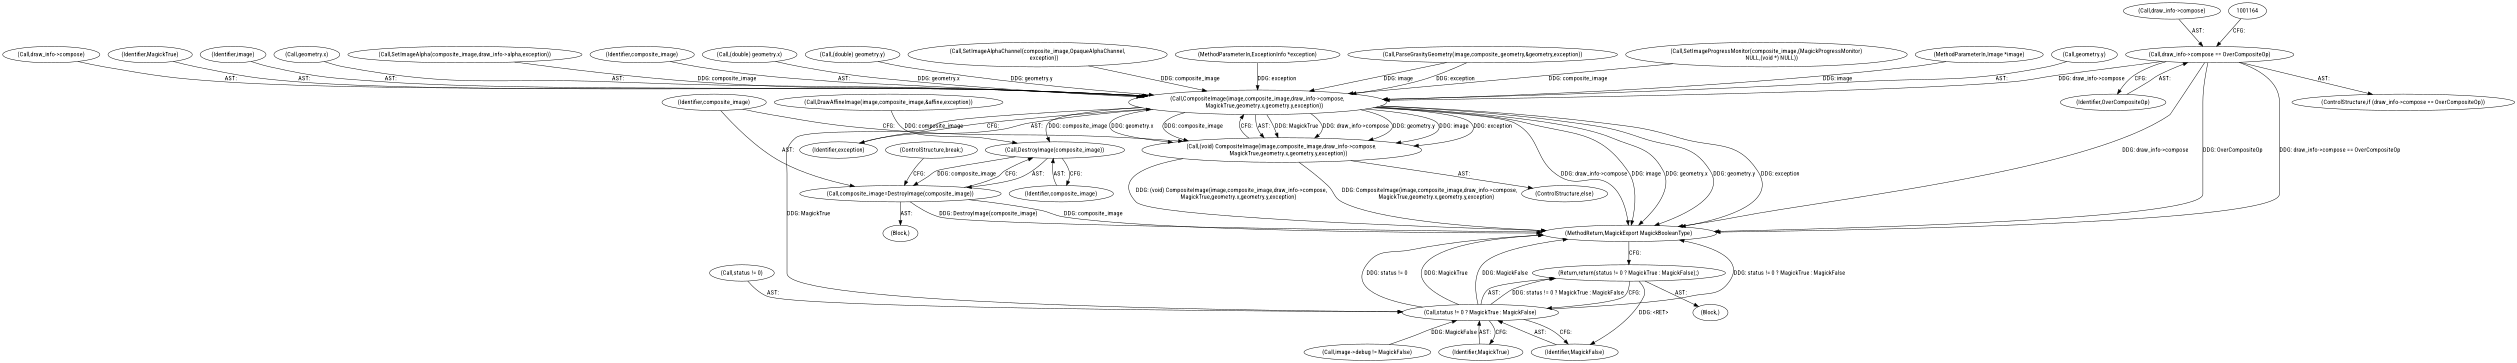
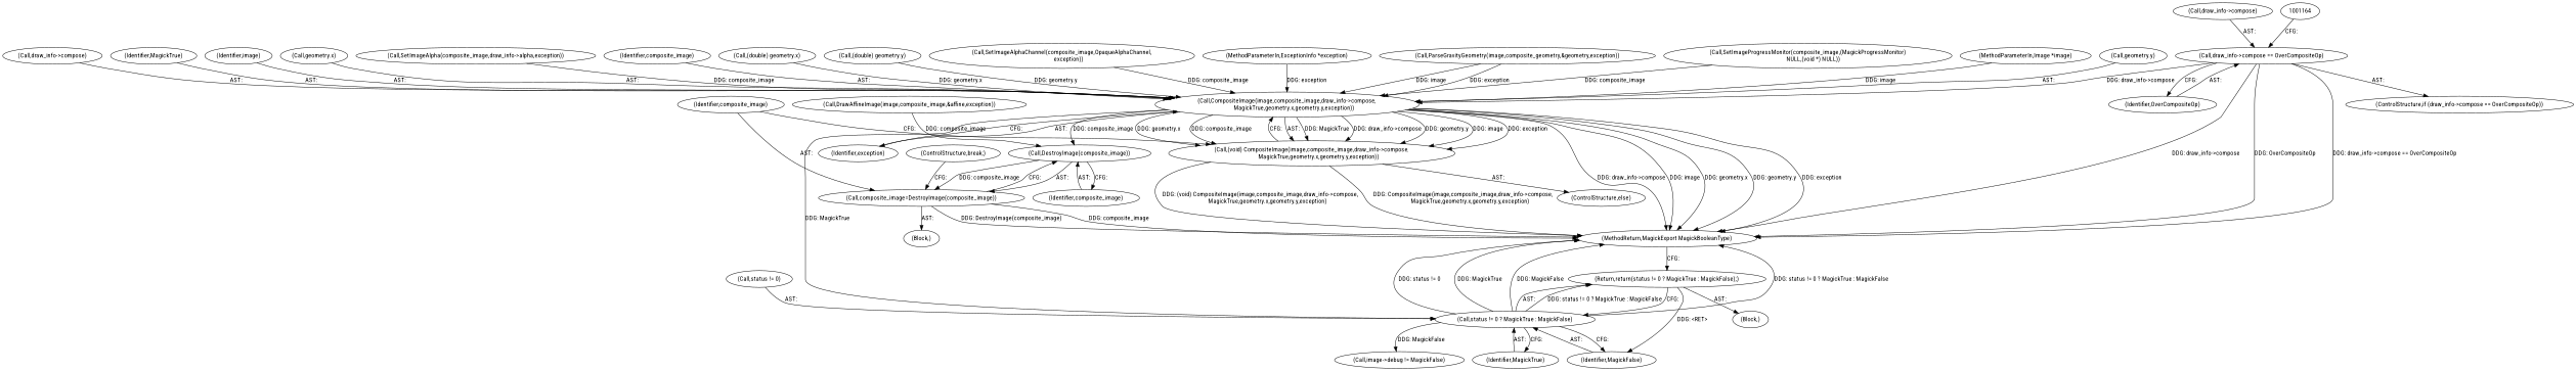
  digraph {
    fontname="Roboto Condensed"
    node [fontname="Roboto Condensed"]
    edge [fontname="Roboto Condensed"]
    n1 [label="(Call,draw_info->compose == OverCompositeOp)"]
    n2 [label="(Call,CompositeImage(image,composite_image,draw_info->compose,\n          MagickTrue,geometry.x,geometry.y,exception))"]
    n3 [label="(Identifier,OverCompositeOp)"]
    n4 [label="(MethodReturn,MagickExport MagickBooleanType)"]
    n5 [label="(ControlStructure,if (draw_info->compose == OverCompositeOp))"]
    n6 [label="(Call,(void) CompositeImage(image,composite_image,draw_info->compose,\n          MagickTrue,geometry.x,geometry.y,exception))"]
    n7 [label="(Call,DestroyImage(composite_image))"]
    n8 [label="(Call,status != 0 ? MagickTrue : MagickFalse)"]
    n9 [label="(Identifier,exception)"]
    n10 [label="(Return,return(status != 0 ? MagickTrue : MagickFalse);)"]
    n11 [label="(ControlStructure,else)"]
    n12 [label="(Call,composite_image=DestroyImage(composite_image))"]
    n13 [label="(Identifier,composite_image)"]
    n14 [label="(Identifier,MagickFalse)"]
    n15 [label="(Identifier,MagickTrue)"]
    n16 [label="(Block,)"]
    n17 [label="(Block,)"]
    n18 [label="(Call,draw_info->compose)"]
    n19 [label="(ControlStructure,break;)"]
    n20 [label="(Identifier,MagickTrue)"]
    n21 [label="(Call,draw_info->compose)"]
    n22 [label="(Identifier,image)"]
    n23 [label="(Call,DrawAffineImage(image,composite_image,&affine,exception))"]
    n24 [label="(Call,image->debug != MagickFalse)"]
    n25 [label="(Call,geometry.x)"]
    n26 [label="(Call,SetImageAlpha(composite_image,draw_info->alpha,exception))"]
    n27 [label="(Identifier,composite_image)"]
    n28 [label="(Call,(double) geometry.x)"]
    n29 [label="(Call,(double) geometry.y)"]
    n30 [label="(Call,status != 0)"]
    n31 [label="(Call,SetImageAlphaChannel(composite_image,OpaqueAlphaChannel,\n          exception))"]
    n32 [label="(Identifier,composite_image)"]
    n33 [label="(MethodParameterIn,ExceptionInfo *exception)"]
    n34 [label="(Call,ParseGravityGeometry(image,composite_geometry,&geometry,exception))"]
    n35 [label="(Call,SetImageProgressMonitor(composite_image,(MagickProgressMonitor)\n        NULL,(void *) NULL))"]
    n36 [label="(MethodParameterIn,Image *image)"]
    n37 [label="(Call,geometry.y)"]
    1001164
    n1 -> n2 [label="DDG: draw_info->compose"]
    n1 -> n3 [label="CFG: "]
    n1 -> n4 [label="DDG: draw_info->compose"]
    n1 -> n4 [label="DDG: OverCompositeOp"]
    n1 -> n4 [label="DDG: draw_info->compose == OverCompositeOp"]
    n1 -> n5 [label="AST: "]
    n2 -> n4 [label="DDG: draw_info->compose"]
    n2 -> n4 [label="DDG: image"]
    n2 -> n4 [label="DDG: geometry.x"]
    n2 -> n4 [label="DDG: geometry.y"]
    n2 -> n4 [label="DDG: exception"]
    n2 -> n6 [label="AST: "]
    n2 -> n6 [label="DDG: MagickTrue"]
    n2 -> n6 [label="DDG: draw_info->compose"]
    n2 -> n6 [label="DDG: geometry.y"]
    n2 -> n6 [label="DDG: image"]
    n2 -> n6 [label="DDG: exception"]
    n2 -> n6 [label="DDG: geometry.x"]
    n2 -> n6 [label="DDG: composite_image"]
    n2 -> n7 [label="DDG: composite_image"]
    n2 -> n8 [label="DDG: MagickTrue"]
    n2 -> n9 [label="CFG: "]
    n3 -> n1 [label="AST: "]
    n4 -> n10 [label="CFG: "]
    n6 -> n2 [label="CFG: "]
    n6 -> n4 [label="DDG: (void) CompositeImage(image,composite_image,draw_info->compose,\n          MagickTrue,geometry.x,geometry.y,exception)"]
    n6 -> n4 [label="DDG: CompositeImage(image,composite_image,draw_info->compose,\n          MagickTrue,geometry.x,geometry.y,exception)"]
    n6 -> n11 [label="AST: "]
    n7 -> n12 [label="AST: "]
    n7 -> n12 [label="DDG: composite_image"]
    n7 -> n13 [label="CFG: "]
    n8 -> n4 [label="DDG: status != 0 ? MagickTrue : MagickFalse"]
    n8 -> n4 [label="DDG: status != 0"]
    n8 -> n4 [label="DDG: MagickTrue"]
    n8 -> n4 [label="DDG: MagickFalse"]
    n8 -> n10 [label="AST: "]
    n8 -> n10 [label="DDG: status != 0 ? MagickTrue : MagickFalse"]
    n8 -> n14 [label="CFG: "]
    n8 -> n15 [label="CFG: "]
    n9 -> n2 [label="AST: "]
    n10 -> n8 [label="CFG: "]
    n10 -> n14 [label="DDG: <RET>"]
    n10 -> n17 [label="AST: "]
    n12 -> n4 [label="DDG: composite_image"]
    n12 -> n4 [label="DDG: DestroyImage(composite_image)"]
    n12 -> n7 [label="CFG: "]
    n12 -> n16 [label="AST: "]
    n13 -> n7 [label="AST: "]
    n14 -> n8 [label="AST: "]
    n15 -> n8 [label="AST: "]
    n18 -> n2 [label="AST: "]
    n19 -> n12 [label="CFG: "]
    n20 -> n2 [label="AST: "]
    n21 -> n1 [label="AST: "]
    n22 -> n2 [label="AST: "]
    n23 -> n7 [label="DDG: composite_image"]
-   n24 -> n8 [label="DDG: MagickFalse"]
+   n8 -> n24 [label="DDG: MagickFalse"]
    n25 -> n2 [label="AST: "]
    n26 -> n2 [label="DDG: composite_image"]
    n27 -> n2 [label="AST: "]
    n28 -> n2 [label="DDG: geometry.x"]
    n29 -> n2 [label="DDG: geometry.y"]
    n30 -> n8 [label="AST: "]
    n31 -> n2 [label="DDG: composite_image"]
    n32 -> n6 [label="CFG: "]
    n32 -> n12 [label="AST: "]
    n33 -> n2 [label="DDG: exception"]
    n34 -> n2 [label="DDG: image"]
    n34 -> n2 [label="DDG: exception"]
    n35 -> n2 [label="DDG: composite_image"]
    n36 -> n2 [label="DDG: image"]
    n37 -> n2 [label="AST: "]
    1001164 -> n1 [label="CFG: "]
  }
